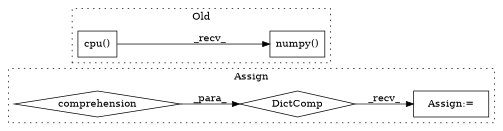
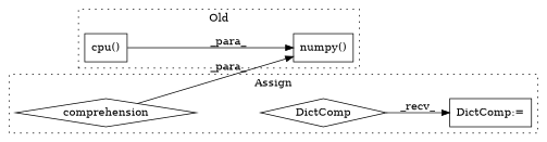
  digraph {
    fontname="DejaVu Serif"
    rankdir=LR
    node [a=75 fontname="DejaVu Serif" l=3 s=3228 shape=box]
    edge [fontname="DejaVu Serif"]
    n1 [l=16 label="cpu()"]
    n2 [l=24 label="numpy()"]
    n3 [a=84 l=58 label=DictComp s=3268 shape=diamond]
    n4 [a=45 label=comprehension s=3305 shape=diamond]
-   n5 [a=68 label="Assign:=" s=3265]
+   n5 [a=68 label="DictComp:=" s=3265]
    subgraph cluster_1 {
      label=Old
      style=dotted
      n1
      n2
    }
    subgraph cluster_2 {
      label=Assign
      style=dotted
      n3
      n4
      n5
    }
-   n1 -> n2 [label=_recv_]
+   n1 -> n2 [label=_para_]
    n3 -> n5 [label=_recv_]
-   n4 -> n3 [label=_para_]
+   n4 -> n2 [label=_para_]
  }
